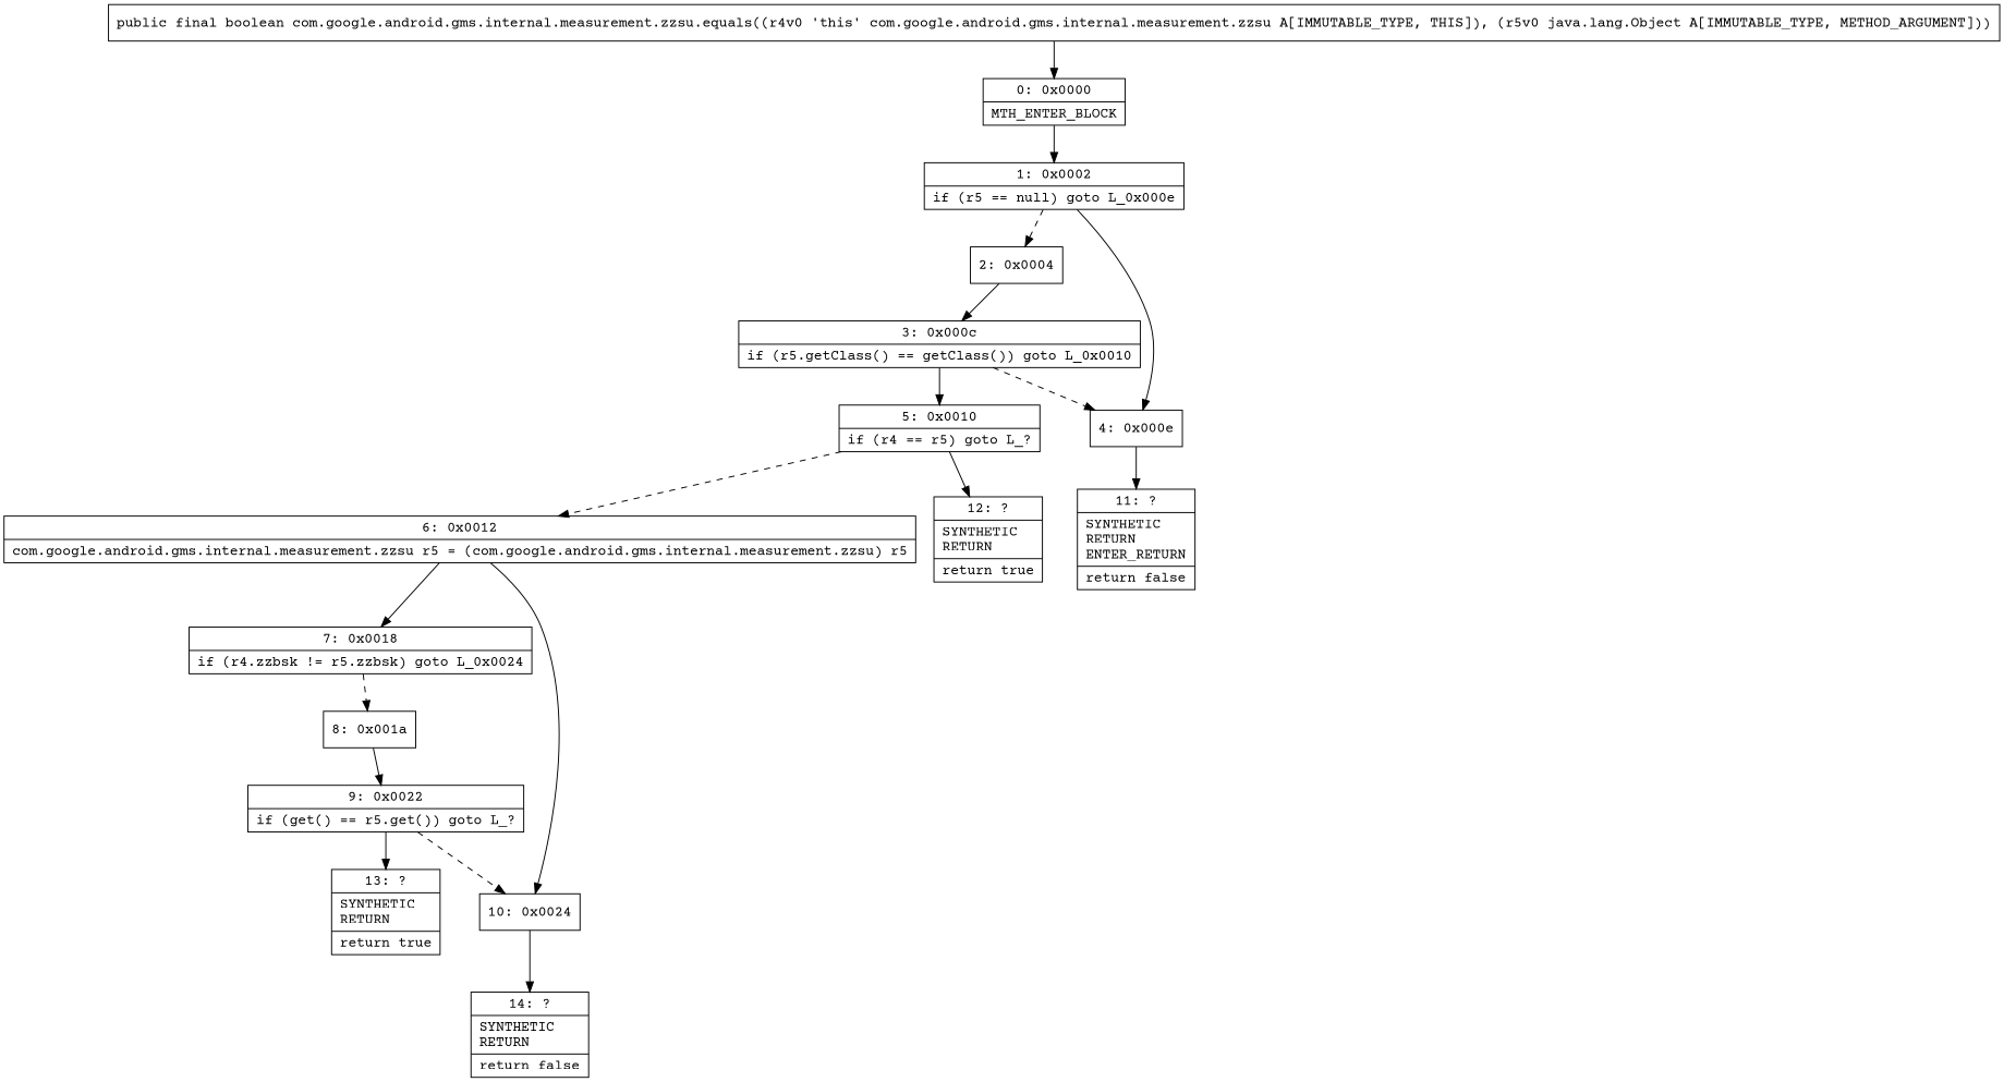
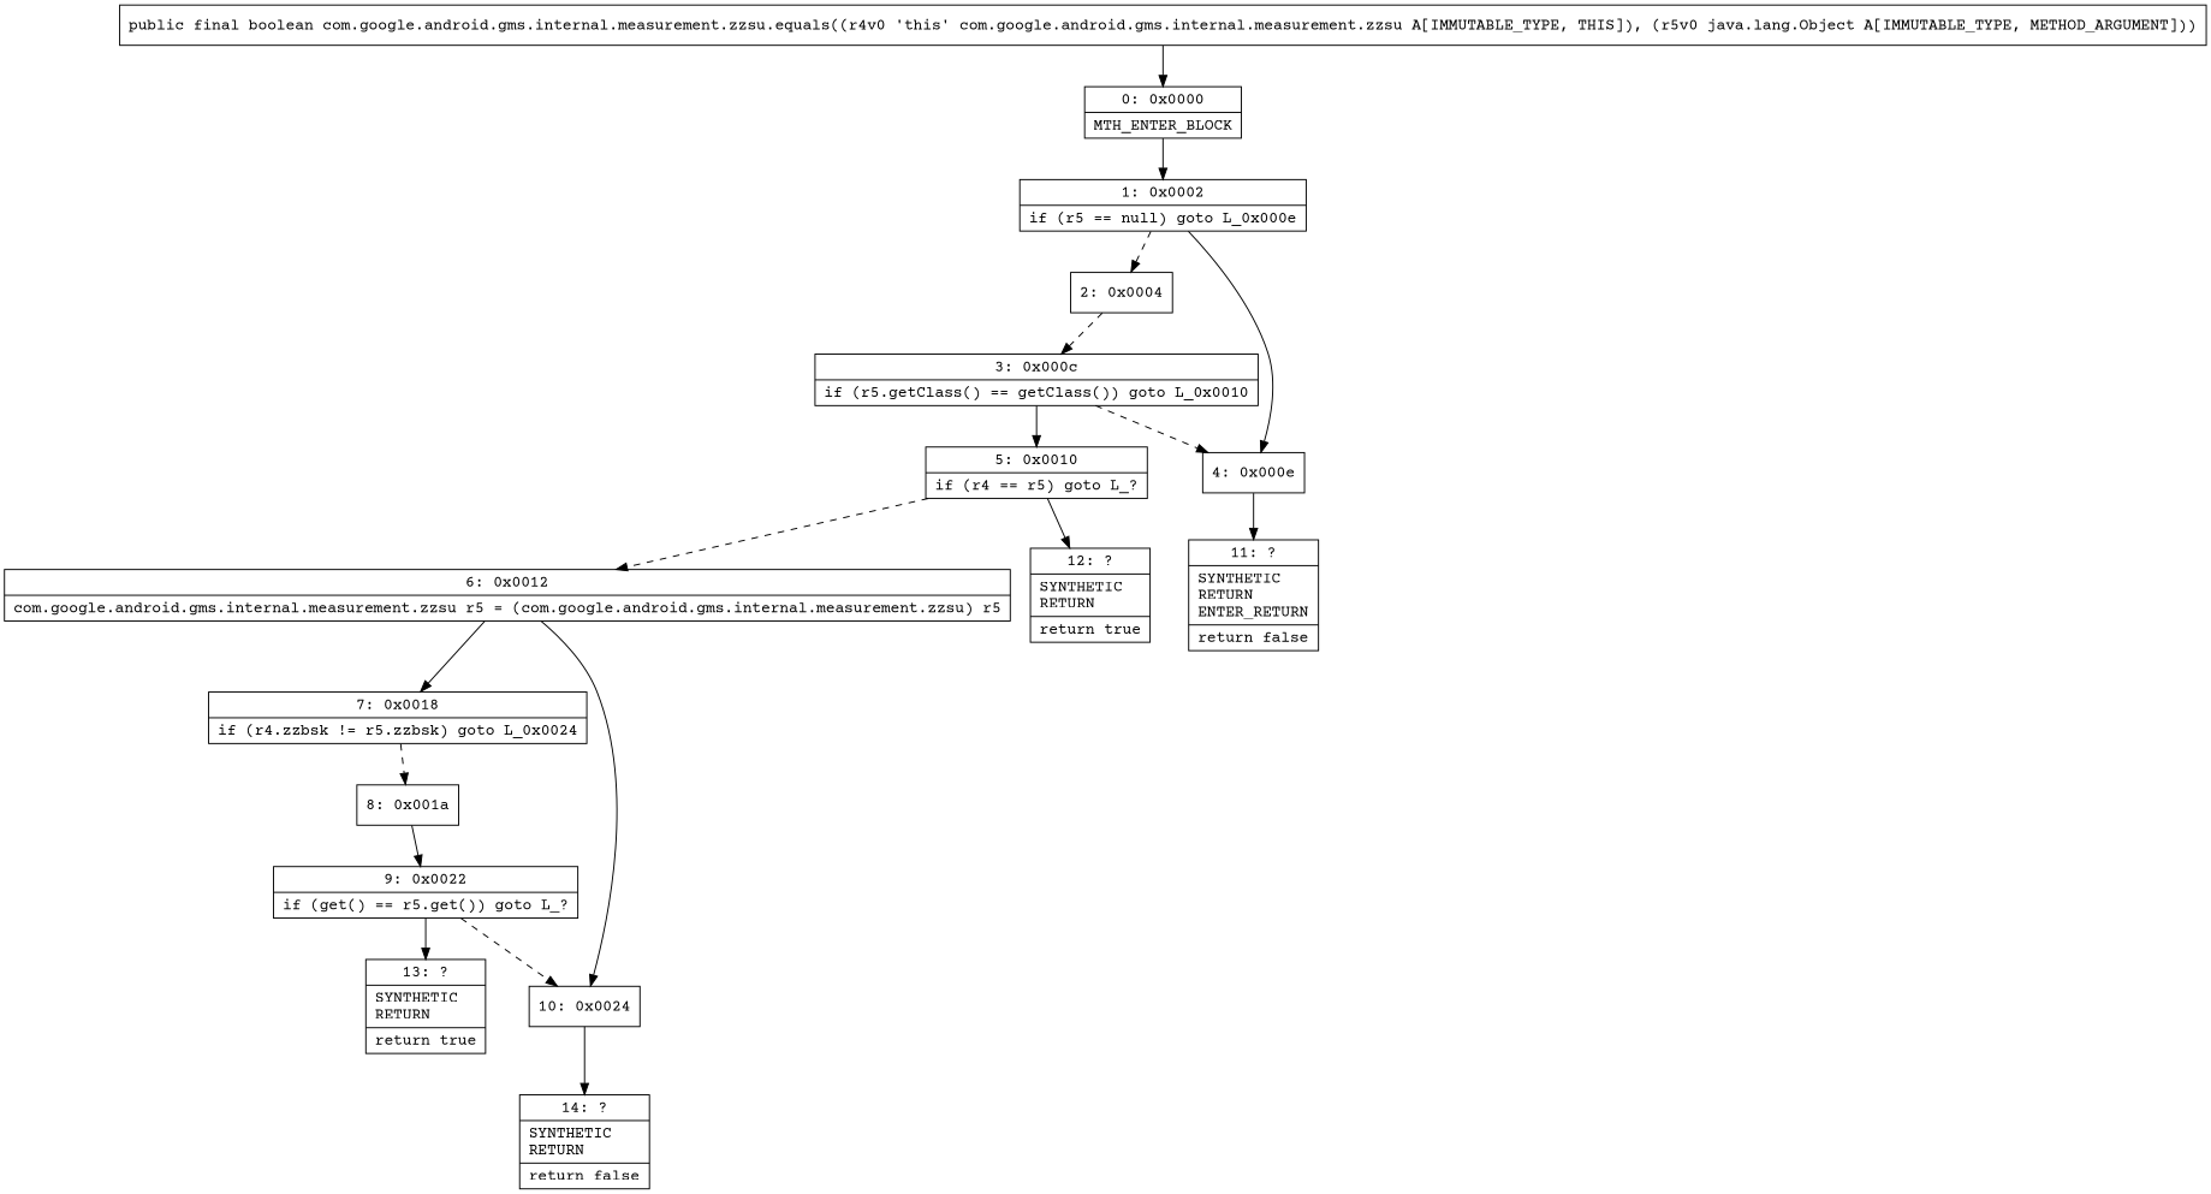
  digraph {
    fontname="Courier Prime"
    node [fontname="Courier Prime" shape=record]
    edge [fontname="Courier Prime"]
    n1 [label="{0\:\ 0x0000|MTH_ENTER_BLOCK\l}"]
    n2 [label="{1\:\ 0x0002|if (r5 == null) goto L_0x000e\l}"]
    n3 [label="{2\:\ 0x0004}"]
    n4 [label="{4\:\ 0x000e}"]
    n5 [label="{3\:\ 0x000c|if (r5.getClass() == getClass()) goto L_0x0010\l}"]
    n6 [label="{11\:\ ?|SYNTHETIC\lRETURN\lENTER_RETURN\l|return false\l}"]
    n7 [label="{5\:\ 0x0010|if (r4 == r5) goto L_?\l}"]
    n8 [label="{6\:\ 0x0012|com.google.android.gms.internal.measurement.zzsu r5 = (com.google.android.gms.internal.measurement.zzsu) r5\l}"]
    n9 [label="{12\:\ ?|SYNTHETIC\lRETURN\l|return true\l}"]
    n10 [label="{7\:\ 0x0018|if (r4.zzbsk != r5.zzbsk) goto L_0x0024\l}"]
    n11 [label="{10\:\ 0x0024}"]
    n12 [label="{8\:\ 0x001a}"]
    n13 [label="{9\:\ 0x0022|if (get() == r5.get()) goto L_?\l}"]
    n14 [label="{14\:\ ?|SYNTHETIC\lRETURN\l|return false\l}"]
    n15 [label="{13\:\ ?|SYNTHETIC\lRETURN\l|return true\l}"]
    n16 [label="{public final boolean com.google.android.gms.internal.measurement.zzsu.equals((r4v0 'this' com.google.android.gms.internal.measurement.zzsu A[IMMUTABLE_TYPE, THIS]), (r5v0 java.lang.Object A[IMMUTABLE_TYPE, METHOD_ARGUMENT])) }"]
    n1 -> n2
    n2 -> n3 [style=dashed]
    n2 -> n4
-   n3 -> n5
+   n3 -> n5 [style=dashed]
    n4 -> n6
    n5 -> n4 [style=dashed]
    n5 -> n7
    n7 -> n8 [style=dashed]
    n7 -> n9
    n8 -> n10
    n8 -> n11
    n10 -> n12 [style=dashed]
    n11 -> n14
    n12 -> n13
    n13 -> n11 [style=dashed]
    n13 -> n15
    n16 -> n1
  }
